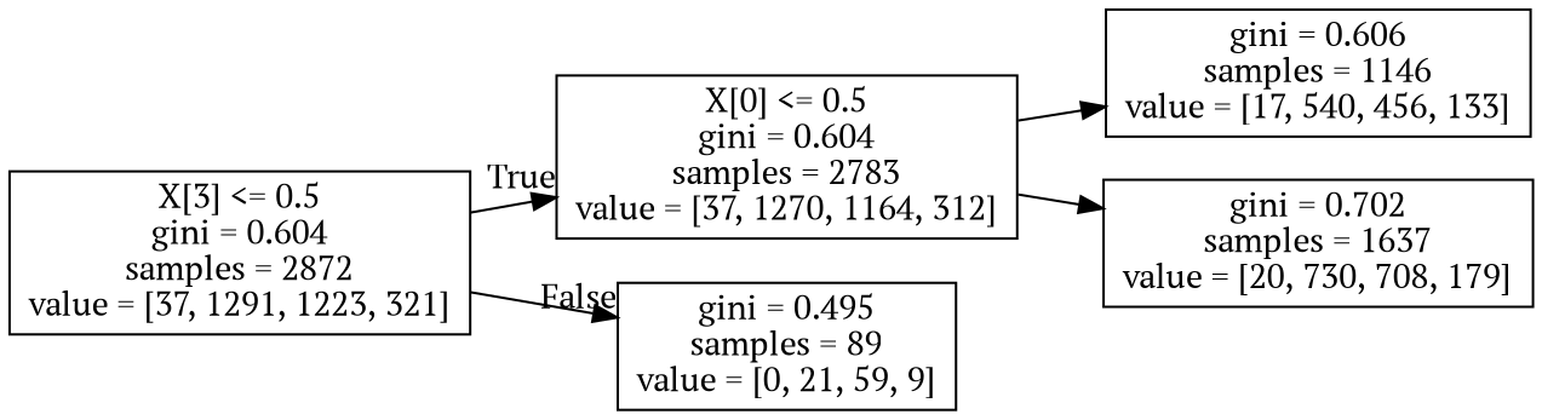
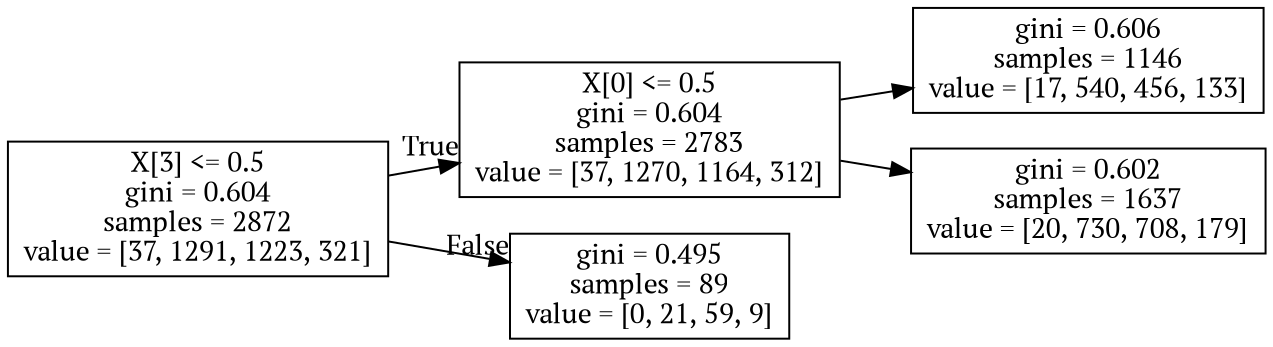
  digraph {
    rankdir=LR
    fontname="PT Serif"
    node [shape=box fontname="PT Serif"]
    edge [fontname="PT Serif"]
    n1 [label="X[3] <= 0.5\ngini = 0.604\nsamples = 2872\nvalue = [37, 1291, 1223, 321]"]
    n2 [label="X[0] <= 0.5\ngini = 0.604\nsamples = 2783\nvalue = [37, 1270, 1164, 312]"]
    n3 [label="gini = 0.495\nsamples = 89\nvalue = [0, 21, 59, 9]"]
    n4 [label="gini = 0.606\nsamples = 1146\nvalue = [17, 540, 456, 133]"]
-   n5 [label="gini = 0.702\nsamples = 1637\nvalue = [20, 730, 708, 179]"]
+   n5 [label="gini = 0.602\nsamples = 1637\nvalue = [20, 730, 708, 179]"]
    n1 -> n2 [headlabel=True labelangle=45 labeldistance=2.5]
    n1 -> n3 [headlabel=False labelangle=-45 labeldistance=2.5]
    n2 -> n4
    n2 -> n5
  }
